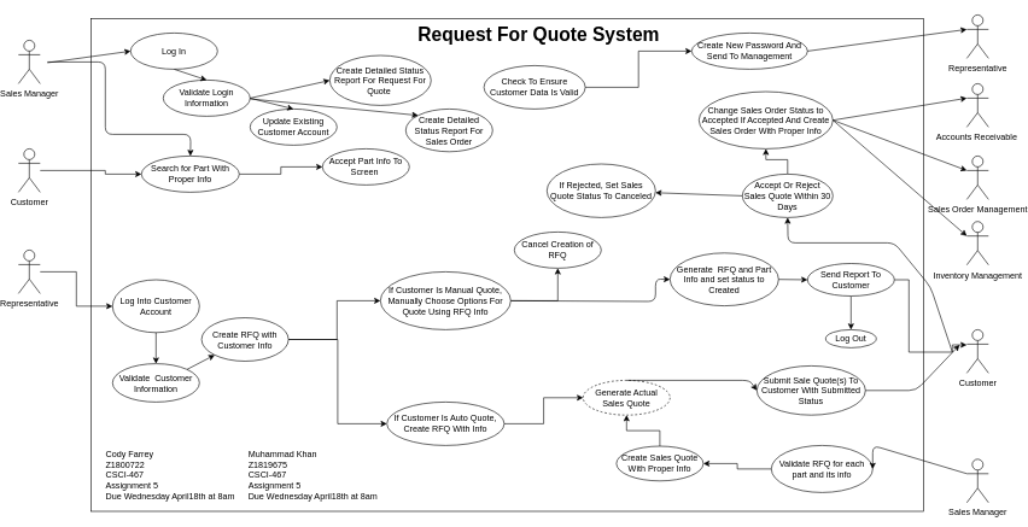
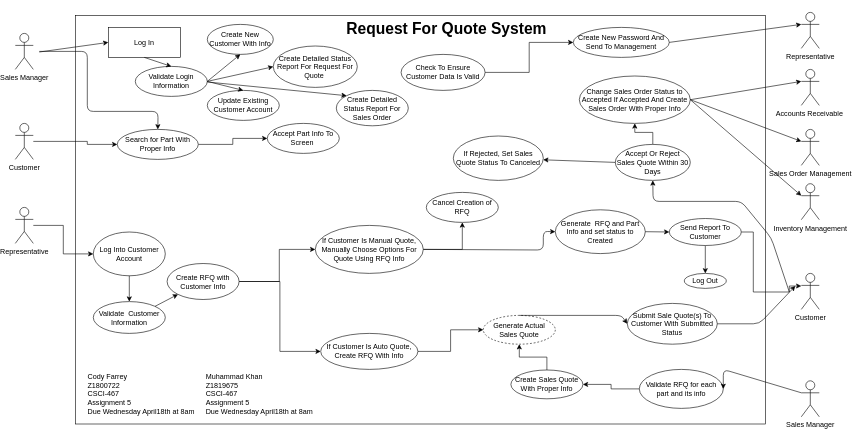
  <mxCell id="0" />
  <mxCell id="1" parent="0" />
  <mxCell id="2" value="" style="rounded=0;whiteSpace=wrap;html=1;" parent="1" vertex="1"><mxGeometry x="120" y="25" width="1150" height="681" as="geometry" /></mxCell>
  <mxCell id="3" value="Sales Manager" style="shape=umlActor;verticalLabelPosition=bottom;labelBackgroundColor=#ffffff;verticalAlign=top;html=1;outlineConnect=0;" parent="1" vertex="1"><mxGeometry x="20" y="55" width="30" height="60" as="geometry" /></mxCell>
  <mxCell id="4" value="" style="edgeStyle=orthogonalEdgeStyle;rounded=0;orthogonalLoop=1;jettySize=auto;html=1;entryX=0;entryY=0.5;entryDx=0;entryDy=0;" parent="1" source="5" target="22" edge="1"><mxGeometry relative="1" as="geometry" /></mxCell>
  <mxCell id="5" value="Representative" style="shape=umlActor;verticalLabelPosition=bottom;labelBackgroundColor=#ffffff;verticalAlign=top;html=1;outlineConnect=0;" parent="1" vertex="1"><mxGeometry x="20" y="345" width="30" height="60" as="geometry" /></mxCell>
  <mxCell id="6" value="" style="edgeStyle=orthogonalEdgeStyle;rounded=0;orthogonalLoop=1;jettySize=auto;html=1;entryX=0;entryY=0.5;entryDx=0;entryDy=0;" parent="1" source="7" target="11" edge="1"><mxGeometry relative="1" as="geometry"><Array as="points"><mxPoint x="140" y="235" /><mxPoint x="140" y="240" /></Array></mxGeometry></mxCell>
  <mxCell id="7" value="Customer" style="shape=umlActor;verticalLabelPosition=bottom;labelBackgroundColor=#ffffff;verticalAlign=top;html=1;outlineConnect=0;" parent="1" vertex="1"><mxGeometry x="20" y="205" width="30" height="60" as="geometry" /></mxCell>
+ <mxCell id="8" value="Create New Customer With Info" style="ellipse;whiteSpace=wrap;html=1;" parent="1" vertex="1"><mxGeometry x="340" y="40" width="110" height="50" as="geometry" /></mxCell>
  <mxCell id="9" value="Update Existing Customer Account" style="ellipse;whiteSpace=wrap;html=1;" parent="1" vertex="1"><mxGeometry x="340" y="150" width="120" height="50" as="geometry" /></mxCell>
  <mxCell id="10" value="" style="edgeStyle=orthogonalEdgeStyle;rounded=0;orthogonalLoop=1;jettySize=auto;html=1;entryX=0;entryY=0.5;entryDx=0;entryDy=0;" parent="1" source="11" target="25" edge="1"><mxGeometry relative="1" as="geometry"><mxPoint x="405" y="240" as="targetPoint" /></mxGeometry></mxCell>
  <mxCell id="11" value="Search for Part With Proper Info" style="ellipse;whiteSpace=wrap;html=1;" parent="1" vertex="1"><mxGeometry x="190" y="215" width="135" height="50" as="geometry" /></mxCell>
  <mxCell id="12" value="" style="edgeStyle=orthogonalEdgeStyle;rounded=0;orthogonalLoop=1;jettySize=auto;html=1;entryX=0;entryY=0.5;entryDx=0;entryDy=0;" parent="1" source="14" target="18" edge="1"><mxGeometry relative="1" as="geometry"><Array as="points"><mxPoint x="461" y="469" /><mxPoint x="461" y="585" /></Array></mxGeometry></mxCell>
  <mxCell id="13" value="" style="edgeStyle=orthogonalEdgeStyle;rounded=0;orthogonalLoop=1;jettySize=auto;html=1;entryX=0;entryY=0.5;entryDx=0;entryDy=0;" parent="1" source="14" target="20" edge="1"><mxGeometry relative="1" as="geometry"><Array as="points"><mxPoint x="460" y="469" /><mxPoint x="460" y="415" /></Array></mxGeometry></mxCell>
  <mxCell id="14" value="Create RFQ with Customer Info" style="ellipse;whiteSpace=wrap;html=1;" parent="1" vertex="1"><mxGeometry x="273" y="438.5" width="120" height="60" as="geometry" /></mxCell>
  <mxCell id="15" value="" style="edgeStyle=orthogonalEdgeStyle;rounded=0;orthogonalLoop=1;jettySize=auto;html=1;" parent="1" source="16" target="21" edge="1"><mxGeometry relative="1" as="geometry" /></mxCell>
  <mxCell id="16" value="Check To Ensure Customer Data Is Valid" style="ellipse;whiteSpace=wrap;html=1;" parent="1" vertex="1"><mxGeometry x="663" y="90" width="140" height="60" as="geometry" /></mxCell>
  <mxCell id="17" value="" style="edgeStyle=orthogonalEdgeStyle;rounded=0;orthogonalLoop=1;jettySize=auto;html=1;entryX=0;entryY=0.5;entryDx=0;entryDy=0;" parent="1" source="18" target="47" edge="1"><mxGeometry relative="1" as="geometry"><mxPoint x="786" y="585" as="targetPoint" /></mxGeometry></mxCell>
  <mxCell id="18" value="If Customer Is Auto Quote, Create RFQ With Info" style="ellipse;whiteSpace=wrap;html=1;" parent="1" vertex="1"><mxGeometry x="529" y="555" width="162" height="60" as="geometry" /></mxCell>
  <mxCell id="19" value="" style="edgeStyle=orthogonalEdgeStyle;rounded=0;orthogonalLoop=1;jettySize=auto;html=1;" parent="1" source="20" target="34" edge="1"><mxGeometry relative="1" as="geometry" /></mxCell>
  <mxCell id="20" value="If Customer Is Manual Quote, Manually Choose Options For Quote Using RFQ Info" style="ellipse;whiteSpace=wrap;html=1;" parent="1" vertex="1"><mxGeometry x="520" y="375" width="180" height="80" as="geometry" /></mxCell>
  <mxCell id="21" value="Create New Password And Send To Management" style="ellipse;whiteSpace=wrap;html=1;" parent="1" vertex="1"><mxGeometry x="950" y="45" width="160" height="50" as="geometry" /></mxCell>
  <mxCell id="22" value="Log Into Customer Account" style="ellipse;whiteSpace=wrap;html=1;" parent="1" vertex="1"><mxGeometry x="150" y="386" width="120" height="73" as="geometry" /></mxCell>
  <mxCell id="23" value="Representative" style="shape=umlActor;verticalLabelPosition=bottom;labelBackgroundColor=#ffffff;verticalAlign=top;html=1;outlineConnect=0;" parent="1" vertex="1"><mxGeometry x="1330" y="20" width="30" height="60" as="geometry" /></mxCell>
  <mxCell id="24" value="" style="endArrow=classic;html=1;entryX=0.5;entryY=0;entryDx=0;entryDy=0;" parent="1" target="11" edge="1"><mxGeometry width="50" height="50" relative="1" as="geometry"><mxPoint x="60" y="85" as="sourcePoint" /><mxPoint x="464" y="160" as="targetPoint" /><Array as="points"><mxPoint x="140" y="85" /><mxPoint x="140" y="185" /><mxPoint x="258" y="185" /></Array></mxGeometry></mxCell>
  <mxCell id="25" value="Accept Part Info To Screen&amp;nbsp;" style="ellipse;whiteSpace=wrap;html=1;" parent="1" vertex="1"><mxGeometry x="440" y="205" width="120" height="50" as="geometry" /></mxCell>
  <mxCell id="26" value="Generate&amp;nbsp; RFQ and Part Info and set status to Created" style="ellipse;whiteSpace=wrap;html=1;" parent="1" vertex="1"><mxGeometry x="920" y="349" width="150" height="73" as="geometry" /></mxCell>
  <mxCell id="27" value="" style="endArrow=classic;html=1;entryX=0;entryY=0.5;entryDx=0;entryDy=0;exitX=1;exitY=0.5;exitDx=0;exitDy=0;" parent="1" source="20" target="26" edge="1"><mxGeometry width="50" height="50" relative="1" as="geometry"><mxPoint x="796" y="495" as="sourcePoint" /><mxPoint x="846" y="445" as="targetPoint" /><Array as="points"><mxPoint x="900" y="416" /><mxPoint x="900" y="385" /></Array></mxGeometry></mxCell>
  <mxCell id="28" value="" style="edgeStyle=orthogonalEdgeStyle;rounded=0;orthogonalLoop=1;jettySize=auto;html=1;" parent="1" source="30" edge="1"><mxGeometry relative="1" as="geometry"><mxPoint x="1330" y="476" as="targetPoint" /><Array as="points"><mxPoint x="1250" y="386" /><mxPoint x="1250" y="486" /><mxPoint x="1310" y="486" /></Array></mxGeometry></mxCell>
  <mxCell id="29" value="" style="edgeStyle=orthogonalEdgeStyle;rounded=0;orthogonalLoop=1;jettySize=auto;html=1;" parent="1" source="30" target="32" edge="1"><mxGeometry relative="1" as="geometry" /></mxCell>
  <mxCell id="30" value="Send Report To Customer" style="ellipse;whiteSpace=wrap;html=1;" parent="1" vertex="1"><mxGeometry x="1110" y="363.5" width="120" height="45" as="geometry" /></mxCell>
  <mxCell id="31" value="" style="endArrow=classic;html=1;entryX=0;entryY=0.5;entryDx=0;entryDy=0;exitX=1;exitY=0.5;exitDx=0;exitDy=0;" parent="1" source="26" target="30" edge="1"><mxGeometry width="50" height="50" relative="1" as="geometry"><mxPoint x="1010" y="452.5" as="sourcePoint" /><mxPoint x="1060" y="402.5" as="targetPoint" /></mxGeometry></mxCell>
  <mxCell id="32" value="Log Out" style="ellipse;whiteSpace=wrap;html=1;" parent="1" vertex="1"><mxGeometry x="1135" y="455" width="70" height="25" as="geometry" /></mxCell>
  <mxCell id="33" value="Customer" style="shape=umlActor;verticalLabelPosition=bottom;labelBackgroundColor=#ffffff;verticalAlign=top;html=1;outlineConnect=0;" parent="1" vertex="1"><mxGeometry x="1330" y="455" width="30" height="60" as="geometry" /></mxCell>
  <mxCell id="34" value="Cancel Creation of RFQ" style="ellipse;whiteSpace=wrap;html=1;" parent="1" vertex="1"><mxGeometry x="705" y="320" width="120" height="50" as="geometry" /></mxCell>
  <mxCell id="35" value="Validate&amp;nbsp; Customer Information" style="ellipse;whiteSpace=wrap;html=1;" parent="1" vertex="1"><mxGeometry x="150" y="502" width="120" height="53" as="geometry" /></mxCell>
  <mxCell id="36" value="" style="endArrow=classic;html=1;exitX=0.5;exitY=1;exitDx=0;exitDy=0;" parent="1" source="22" target="35" edge="1"><mxGeometry width="50" height="50" relative="1" as="geometry"><mxPoint x="380" y="510" as="sourcePoint" /><mxPoint x="430" y="460" as="targetPoint" /></mxGeometry></mxCell>
  <mxCell id="37" value="" style="endArrow=classic;html=1;exitX=1;exitY=0;exitDx=0;exitDy=0;" parent="1" source="35" target="14" edge="1"><mxGeometry width="50" height="50" relative="1" as="geometry"><mxPoint x="405" y="505" as="sourcePoint" /><mxPoint x="455" y="455" as="targetPoint" /></mxGeometry></mxCell>
  <mxCell id="38" value="" style="edgeStyle=orthogonalEdgeStyle;rounded=0;orthogonalLoop=1;jettySize=auto;html=1;" parent="1" source="39" target="40" edge="1"><mxGeometry relative="1" as="geometry" /></mxCell>
  <mxCell id="39" value="Accept Or Reject Sales Quote Within 30 Days" style="ellipse;whiteSpace=wrap;html=1;" parent="1" vertex="1"><mxGeometry x="1020" y="240" width="125" height="60" as="geometry" /></mxCell>
  <mxCell id="40" value="Change Sales Order Status to Accepted If Accepted And Create Sales Order With Proper Info" style="ellipse;whiteSpace=wrap;html=1;" parent="1" vertex="1"><mxGeometry x="960" y="126" width="185" height="79" as="geometry" /></mxCell>
  <mxCell id="41" value="Sales Manager" style="shape=umlActor;verticalLabelPosition=bottom;labelBackgroundColor=#ffffff;verticalAlign=top;html=1;outlineConnect=0;" parent="1" vertex="1"><mxGeometry x="1330" y="634" width="30" height="60" as="geometry" /></mxCell>
  <mxCell id="42" value="" style="edgeStyle=orthogonalEdgeStyle;rounded=0;orthogonalLoop=1;jettySize=auto;html=1;entryX=1;entryY=0.5;entryDx=0;entryDy=0;" parent="1" source="43" target="46" edge="1"><mxGeometry relative="1" as="geometry"><mxPoint x="980" y="640" as="targetPoint" /></mxGeometry></mxCell>
  <mxCell id="43" value="Validate RFQ for each part and its info" style="ellipse;whiteSpace=wrap;html=1;" parent="1" vertex="1"><mxGeometry x="1060" y="615" width="140" height="65" as="geometry" /></mxCell>
  <mxCell id="44" value="" style="endArrow=classic;html=1;entryX=1;entryY=0.5;entryDx=0;entryDy=0;exitX=0;exitY=0.333;exitDx=0;exitDy=0;exitPerimeter=0;" parent="1" target="43" edge="1" source="41"><mxGeometry width="50" height="50" relative="1" as="geometry"><mxPoint x="1290" y="615" as="sourcePoint" /><mxPoint x="1225" y="665" as="targetPoint" /><Array as="points"><mxPoint x="1200" y="615" /></Array></mxGeometry></mxCell>
  <mxCell id="45" value="" style="edgeStyle=orthogonalEdgeStyle;rounded=0;orthogonalLoop=1;jettySize=auto;html=1;" parent="1" source="46" target="47" edge="1"><mxGeometry relative="1" as="geometry" /></mxCell>
  <mxCell id="46" value="Create Sales Quote With Proper Info" style="ellipse;whiteSpace=wrap;html=1;" parent="1" vertex="1"><mxGeometry x="846" y="616" width="120" height="48" as="geometry" /></mxCell>
  <mxCell id="47" value="Generate Actual Sales Quote" style="ellipse;whiteSpace=wrap;html=1;dashed=1;" parent="1" vertex="1"><mxGeometry x="800" y="525" width="120" height="48" as="geometry" /></mxCell>
  <mxCell id="48" value="" style="endArrow=classic;html=1;entryX=0.5;entryY=1;entryDx=0;entryDy=0;" parent="1" target="39" edge="1"><mxGeometry width="50" height="50" relative="1" as="geometry"><mxPoint x="1310" y="486" as="sourcePoint" /><mxPoint x="1340" y="265" as="targetPoint" /><Array as="points"><mxPoint x="1280" y="396" /><mxPoint x="1230" y="335" /><mxPoint x="1083" y="335" /></Array></mxGeometry></mxCell>
  <mxCell id="49" value="Submit Sale Quote(s) To Customer With Submitted Status" style="ellipse;whiteSpace=wrap;html=1;" parent="1" vertex="1"><mxGeometry x="1040" y="505" width="150" height="68" as="geometry" /></mxCell>
  <mxCell id="50" value="" style="endArrow=classic;html=1;entryX=0;entryY=0.5;entryDx=0;entryDy=0;exitX=0.5;exitY=0;exitDx=0;exitDy=0;" parent="1" source="47" target="49" edge="1"><mxGeometry width="50" height="50" relative="1" as="geometry"><mxPoint x="1040" y="725" as="sourcePoint" /><mxPoint x="1090" y="675" as="targetPoint" /><Array as="points"><mxPoint x="1030" y="525" /></Array></mxGeometry></mxCell>
  <mxCell id="51" value="" style="endArrow=classic;html=1;exitX=1;exitY=0.5;exitDx=0;exitDy=0;" parent="1" source="49" edge="1"><mxGeometry width="50" height="50" relative="1" as="geometry"><mxPoint x="1265" y="589" as="sourcePoint" /><mxPoint x="1320" y="476" as="targetPoint" /><Array as="points"><mxPoint x="1260" y="539" /></Array></mxGeometry></mxCell>
  <mxCell id="52" value="Accounts Receivable&amp;nbsp;" style="shape=umlActor;verticalLabelPosition=bottom;labelBackgroundColor=#ffffff;verticalAlign=top;html=1;outlineConnect=0;" parent="1" vertex="1"><mxGeometry x="1330" y="115" width="30" height="60" as="geometry" /></mxCell>
  <mxCell id="53" value="Sales Order Management" style="shape=umlActor;verticalLabelPosition=bottom;labelBackgroundColor=#ffffff;verticalAlign=top;html=1;outlineConnect=0;" parent="1" vertex="1"><mxGeometry x="1330" y="215" width="30" height="60" as="geometry" /></mxCell>
  <mxCell id="54" value="Inventory Management" style="shape=umlActor;verticalLabelPosition=bottom;labelBackgroundColor=#ffffff;verticalAlign=top;html=1;outlineConnect=0;" parent="1" vertex="1"><mxGeometry x="1330" y="305.5" width="30" height="60" as="geometry" /></mxCell>
  <mxCell id="55" value="" style="endArrow=classic;html=1;exitX=0;exitY=0.5;exitDx=0;exitDy=0;" parent="1" source="39" target="56" edge="1"><mxGeometry width="50" height="50" relative="1" as="geometry"><mxPoint x="895" y="280" as="sourcePoint" /><mxPoint x="945" y="230" as="targetPoint" /></mxGeometry></mxCell>
  <mxCell id="56" value="If Rejected, Set Sales Quote Status To Canceled" style="ellipse;whiteSpace=wrap;html=1;" parent="1" vertex="1"><mxGeometry x="750" y="226" width="150" height="74" as="geometry" /></mxCell>
  <mxCell id="57" value="Create Detailed Status Report For Request For Quote&amp;nbsp;" style="ellipse;whiteSpace=wrap;html=1;" parent="1" vertex="1"><mxGeometry x="450" y="76" width="140" height="69" as="geometry" /></mxCell>
  <mxCell id="58" value="Create Detailed Status Report For Sales Order" style="ellipse;whiteSpace=wrap;html=1;" parent="1" vertex="1"><mxGeometry x="555" y="150" width="120" height="59" as="geometry" /></mxCell>
- <mxCell id="59" value="Log In" style="ellipse;whiteSpace=wrap;html=1;" vertex="1" parent="1"><mxGeometry x="175" y="45" width="120" height="50" as="geometry" /></mxCell>
+ <mxCell id="59" value="Log In" style="whiteSpace=wrap;html=1;rounded=0;" vertex="1" parent="1"><mxGeometry x="175" y="45" width="120" height="50" as="geometry" /></mxCell>
  <mxCell id="60" value="" style="endArrow=classic;html=1;entryX=0;entryY=0.5;entryDx=0;entryDy=0;" edge="1" parent="1" target="59"><mxGeometry width="50" height="50" relative="1" as="geometry"><mxPoint x="60" y="86" as="sourcePoint" /><mxPoint x="180" y="45" as="targetPoint" /></mxGeometry></mxCell>
  <mxCell id="61" value="Validate Login Information" style="ellipse;whiteSpace=wrap;html=1;" vertex="1" parent="1"><mxGeometry x="220" y="110" width="120" height="50" as="geometry" /></mxCell>
  <mxCell id="62" value="" style="endArrow=classic;html=1;exitX=0.5;exitY=1;exitDx=0;exitDy=0;entryX=0.5;entryY=0;entryDx=0;entryDy=0;" edge="1" parent="1" source="59" target="61"><mxGeometry width="50" height="50" relative="1" as="geometry"><mxPoint x="290" y="-64" as="sourcePoint" /><mxPoint x="340" y="-114" as="targetPoint" /></mxGeometry></mxCell>
  <mxCell id="63" value="" style="endArrow=classic;html=1;exitX=1;exitY=0.5;exitDx=0;exitDy=0;entryX=0.5;entryY=0;entryDx=0;entryDy=0;" edge="1" parent="1" source="61" target="9"><mxGeometry width="50" height="50" relative="1" as="geometry"><mxPoint x="280" y="-24" as="sourcePoint" /><mxPoint x="330" y="-74" as="targetPoint" /></mxGeometry></mxCell>
  <mxCell id="64" value="" style="endArrow=classic;html=1;exitX=1;exitY=0.5;exitDx=0;exitDy=0;entryX=0;entryY=0.5;entryDx=0;entryDy=0;" edge="1" parent="1" source="61" target="57"><mxGeometry width="50" height="50" relative="1" as="geometry"><mxPoint x="290" y="-14" as="sourcePoint" /><mxPoint x="340" y="-64" as="targetPoint" /></mxGeometry></mxCell>
+ <mxCell id="65" value="" style="endArrow=classic;html=1;exitX=1;exitY=0.5;exitDx=0;exitDy=0;entryX=0.5;entryY=1;entryDx=0;entryDy=0;" edge="1" parent="1" source="61" target="8"><mxGeometry width="50" height="50" relative="1" as="geometry"><mxPoint x="400" y="-34" as="sourcePoint" /><mxPoint x="450" y="-84" as="targetPoint" /></mxGeometry></mxCell>
  <mxCell id="66" value="&lt;font style=&quot;font-size: 26px&quot;&gt;&lt;b&gt;Request For Quote System&lt;/b&gt;&lt;/font&gt;" style="text;html=1;resizable=0;points=[];autosize=1;align=left;verticalAlign=top;spacingTop=-4;" vertex="1" parent="1"><mxGeometry x="570" y="30" width="350" height="20" as="geometry" /></mxCell>
  <mxCell id="67" value="" style="endArrow=classic;html=1;entryX=0;entryY=0;entryDx=0;entryDy=0;" edge="1" parent="1" target="58"><mxGeometry width="50" height="50" relative="1" as="geometry"><mxPoint x="340" y="136" as="sourcePoint" /><mxPoint x="520" y="-104" as="targetPoint" /></mxGeometry></mxCell>
  <mxCell id="68" value="&lt;div style=&quot;text-align: left&quot;&gt;&lt;span&gt;Cody Farrey&lt;/span&gt;&lt;/div&gt;&lt;div style=&quot;text-align: left&quot;&gt;&lt;span&gt;Z1800722&lt;/span&gt;&lt;/div&gt;&lt;div style=&quot;text-align: left&quot;&gt;&lt;span&gt;CSCI-467&lt;/span&gt;&lt;/div&gt;&lt;div style=&quot;text-align: left&quot;&gt;&lt;span&gt;Assignment 5&lt;/span&gt;&lt;/div&gt;&lt;div style=&quot;text-align: left&quot;&gt;&lt;span&gt;Due Wednesday April18th at 8am&lt;/span&gt;&lt;/div&gt;" style="text;html=1;strokeColor=none;fillColor=none;align=center;verticalAlign=middle;whiteSpace=wrap;rounded=0;" vertex="1" parent="1"><mxGeometry x="135" y="605" width="190" height="101" as="geometry" /></mxCell>
  <mxCell id="69" value="&lt;div style=&quot;text-align: left&quot;&gt;&lt;span&gt;Muhammad Khan&lt;/span&gt;&lt;/div&gt;&lt;div style=&quot;text-align: left&quot;&gt;&lt;span&gt;Z1819675&lt;/span&gt;&lt;/div&gt;&lt;div style=&quot;text-align: left&quot;&gt;&lt;span&gt;CSCI-467&lt;/span&gt;&lt;/div&gt;&lt;div style=&quot;text-align: left&quot;&gt;&lt;span&gt;Assignment 5&lt;/span&gt;&lt;/div&gt;&lt;div style=&quot;text-align: left&quot;&gt;&lt;span&gt;Due Wednesday April18th at 8am&lt;/span&gt;&lt;/div&gt;" style="text;html=1;strokeColor=none;fillColor=none;align=center;verticalAlign=middle;whiteSpace=wrap;rounded=0;" vertex="1" parent="1"><mxGeometry x="332" y="605" width="190" height="101" as="geometry" /></mxCell>
  <mxCell id="70" value="" style="endArrow=classic;html=1;exitX=1;exitY=0.5;exitDx=0;exitDy=0;entryX=0;entryY=0.333;entryDx=0;entryDy=0;entryPerimeter=0;" edge="1" parent="1" source="40" target="54"><mxGeometry width="50" height="50" relative="1" as="geometry"><mxPoint x="1230" y="-44" as="sourcePoint" /><mxPoint x="1280" y="-94" as="targetPoint" /></mxGeometry></mxCell>
  <mxCell id="71" value="" style="endArrow=classic;html=1;exitX=1;exitY=0.5;exitDx=0;exitDy=0;entryX=0;entryY=0.333;entryDx=0;entryDy=0;entryPerimeter=0;" edge="1" parent="1" source="40" target="53"><mxGeometry width="50" height="50" relative="1" as="geometry"><mxPoint x="1240" y="-34" as="sourcePoint" /><mxPoint x="1290" y="-84" as="targetPoint" /></mxGeometry></mxCell>
  <mxCell id="72" value="" style="endArrow=classic;html=1;exitX=1;exitY=0.5;exitDx=0;exitDy=0;entryX=0;entryY=0.333;entryDx=0;entryDy=0;entryPerimeter=0;" edge="1" parent="1" source="40" target="52"><mxGeometry width="50" height="50" relative="1" as="geometry"><mxPoint x="1250" y="-24" as="sourcePoint" /><mxPoint x="1300" y="-74" as="targetPoint" /></mxGeometry></mxCell>
  <mxCell id="73" value="" style="endArrow=classic;html=1;exitX=1;exitY=0.5;exitDx=0;exitDy=0;entryX=0;entryY=0.333;entryDx=0;entryDy=0;entryPerimeter=0;" edge="1" parent="1" source="21" target="23"><mxGeometry width="50" height="50" relative="1" as="geometry"><mxPoint x="1260" y="-14" as="sourcePoint" /><mxPoint x="1310" y="-64" as="targetPoint" /></mxGeometry></mxCell>
